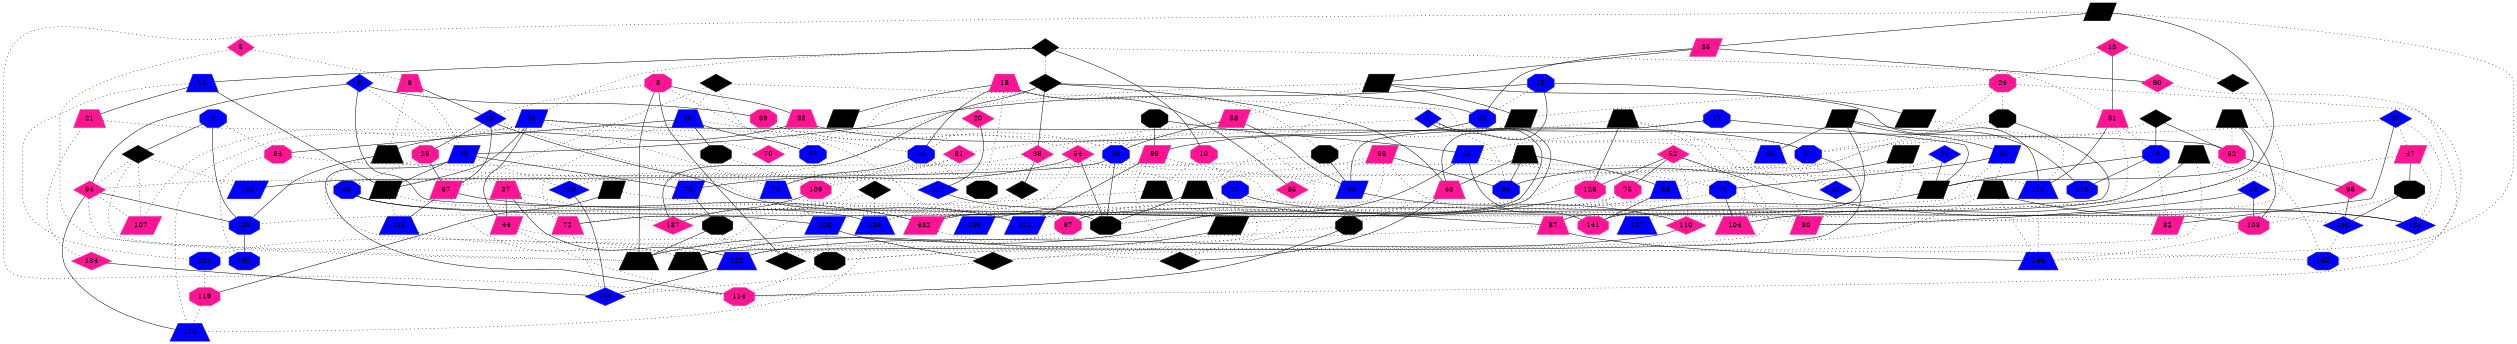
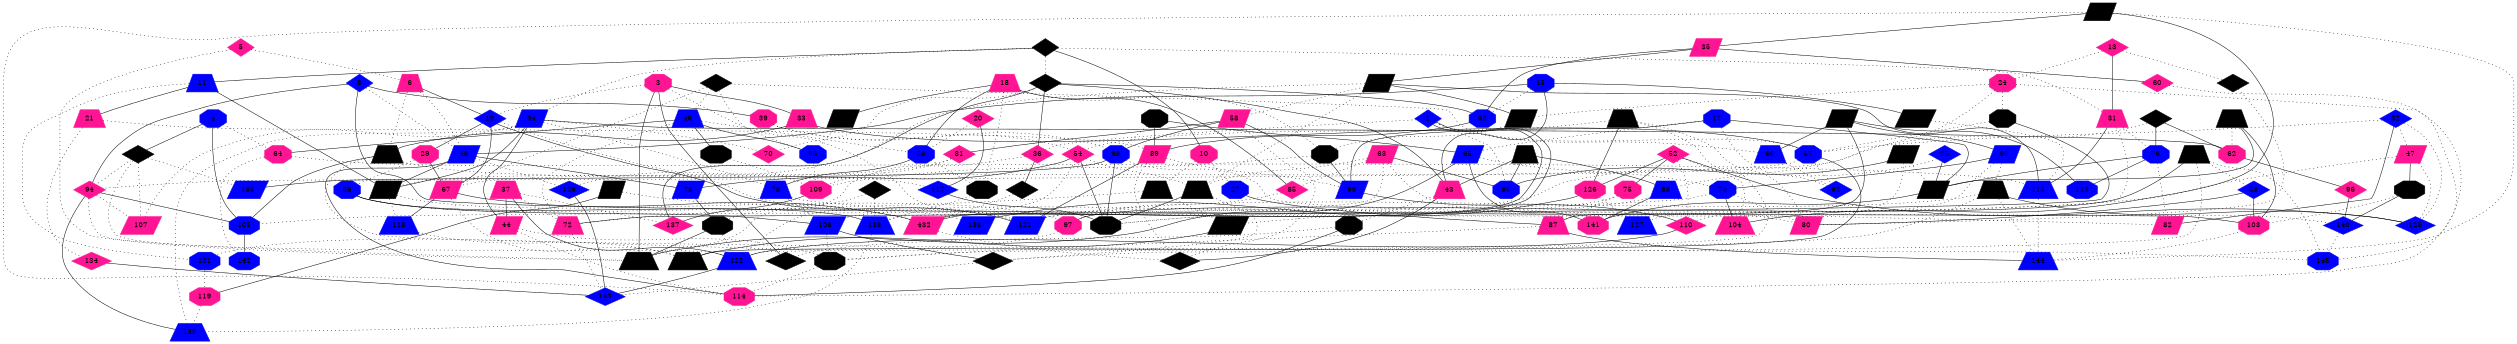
  graph {
    node [color=blue shape=octagon style=filled]
    edge [style=dotted]
    1 [shape=diamond]
    36 [color=deeppink shape=diamond]
    66 [shape=trapezium]
    86
    n5 [color=deeppink label=432 shape=parallelogram]
    42 [color=black shape=diamond]
    120 [color=black]
    92 [shape=diamond]
    133 [color=black shape=diamond]
    2 [color=black shape=trapezium]
    43 [color=deeppink shape=trapezium]
    88 [shape=trapezium]
    77 [color=black]
    123 [color=black]
    141 [color=deeppink]
    3 [color=deeppink]
    19 [shape=diamond]
    33 [color=deeppink shape=trapezium]
    121 [shape=parallelogram]
    124 [color=black shape=trapezium]
    131 [color=black shape=diamond]
    67 [color=deeppink shape=parallelogram]
    29 [color=deeppink]
    45 [color=black shape=trapezium]
    57
    64 [color=deeppink]
    4
    90 [color=black shape=diamond]
    105
    115 [shape=trapezium]
    142
    94 [color=deeppink shape=diamond]
    122 [shape=trapezium]
    107 [color=deeppink shape=parallelogram]
    135 [shape=parallelogram]
    5 [color=deeppink shape=diamond]
    6 [color=deeppink shape=trapezium]
    49 [shape=parallelogram]
    117 [shape=diamond]
    145
    91 [color=black shape=parallelogram]
    114 [color=deeppink]
    129 [shape=diamond]
    73 [shape=parallelogram]
    7 [color=black shape=parallelogram]
    119 [color=deeppink]
    139 [shape=trapezium]
    8 [shape=diamond]
    39 [color=deeppink]
    103 [color=deeppink]
    54 [color=deeppink shape=diamond]
    98
    144 [shape=trapezium]
    9 [color=black shape=diamond]
    10 [color=deeppink]
    11 [shape=trapezium]
    28 [color=black shape=diamond]
    31 [color=deeppink shape=trapezium]
    34 [shape=parallelogram]
    22 [color=black shape=trapezium]
    27
    21 [color=deeppink shape=trapezium]
    101
    50
    70 [color=deeppink shape=diamond]
    137 [color=deeppink shape=diamond]
    76
    116 [color=black shape=parallelogram]
    62 [color=deeppink]
    44 [color=deeppink shape=parallelogram]
    78 [shape=trapezium]
    72 [color=deeppink shape=trapezium]
    87 [color=deeppink shape=trapezium]
    134 [color=deeppink shape=diamond]
    89 [color=deeppink shape=parallelogram]
    97 [color=deeppink]
    118 [shape=trapezium]
    12 [color=black shape=diamond]
    96 [color=deeppink shape=diamond]
    128 [color=black shape=trapezium]
    95 [color=black shape=parallelogram]
    82 [color=deeppink shape=parallelogram]
    113
    13 [color=deeppink shape=diamond]
    24 [color=deeppink]
    38 [color=black shape=diamond]
    51 [color=black shape=parallelogram]
    55 [color=black]
    80 [color=deeppink shape=parallelogram]
    14 [color=black shape=parallelogram]
    35 [color=deeppink shape=parallelogram]
    104 [color=deeppink shape=trapezium]
    48 [color=black shape=parallelogram]
    60 [color=deeppink shape=diamond]
    15
    112 [color=black shape=parallelogram]
    16 [color=black shape=parallelogram]
    127 [shape=trapezium]
    17
    65 [shape=parallelogram]
    99 [shape=parallelogram]
    74
    110 [color=deeppink shape=diamond]
    18 [color=deeppink shape=trapezium]
    56
    59 [color=black shape=parallelogram]
    83 [color=black]
    85 [color=deeppink shape=diamond]
    108 [color=black]
    93
    109 [color=deeppink]
    138 [shape=trapezium]
    68
    20 [color=deeppink shape=diamond]
    143 [shape=diamond]
    23 [color=black shape=diamond]
    46 [shape=trapezium]
    100 [color=black]
    25 [shape=diamond]
    106 [shape=parallelogram]
    130 [color=black shape=diamond]
    111 [color=black]
    26 [color=black shape=trapezium]
    126 [color=deeppink]
    79 [color=black shape=trapezium]
    136 [shape=parallelogram]
    30 [color=black]
    140 [shape=diamond]
    32 [shape=diamond]
    47 [color=deeppink shape=parallelogram]
    125 [shape=diamond]
    102 [color=black]
    58 [color=deeppink shape=parallelogram]
    37 [color=deeppink shape=trapezium]
    40 [color=black shape=parallelogram]
    69 [shape=parallelogram]
    84 [color=black shape=trapezium]
    41 [color=black shape=trapezium]
    53 [shape=diamond]
    81 [color=deeppink shape=diamond]
    52 [color=deeppink shape=diamond]
    75 [color=deeppink]
    61 [color=black shape=trapezium]
    63 [color=deeppink shape=parallelogram]
    71 [color=black shape=diamond]
    1 -- 36
    1 -- 66
    1 -- 86
    1 -- n5 [style=solid]
    1 -- n5 [style=solid]
    36 -- 42 [style=solid]
    36 -- 120
    66 -- 92
    n5 -- 133
    42 -- n5
    120 -- 124 [style=solid]
    120 -- 122
    2 -- 86 [style=solid]
    2 -- 43 [style=solid]
    2 -- 88 [style=solid]
    43 -- 133 [style=solid]
    43 -- 77
    88 -- 123
    88 -- 141 [style=solid]
    77 -- 131
    77 -- 114 [style=solid]
    3 -- 19
    3 -- 33 [style=solid]
    3 -- 121
    3 -- 124 [style=solid]
    3 -- 131 [style=solid]
    19 -- 121 [style=solid]
    19 -- 121
    19 -- 67 [style=solid]
    19 -- 29 [style=solid]
    33 -- 45 [style=solid]
    33 -- 57 [style=solid]
    67 -- n5 [style=solid]
    67 -- 118 [style=solid]
    67 -- 128
    29 -- 67 [style=solid]
    29 -- 68
    45 -- 105 [style=solid]
    45 -- 117
    45 -- 145
    57 -- 92
    57 -- 94
    57 -- 128 [style=solid]
    64 -- 115
    64 -- 142
    4 -- 64
    4 -- 90 [style=solid]
    4 -- 105 [style=solid]
    90 -- 94
    90 -- 122
    90 -- 107
    90 -- 135
    105 -- 142 [style=solid]
    115 -- 144
    94 -- 124
    94 -- 105 [style=solid]
    94 -- 107
    94 -- 139 [style=solid]
    122 -- 143 [style=solid]
    5 -- 124
    5 -- 6
    6 -- 19 [style=solid]
    6 -- 45
    6 -- 49
    49 -- 91 [style=solid]
    49 -- 114 [style=solid]
    49 -- 129
    49 -- 73 [style=solid]
    117 -- 123 [style=solid]
    91 -- 97
    91 -- 118
    129 -- 143 [style=solid]
    73 -- 120 [style=solid]
    7 -- n5
    7 -- 119 [style=solid]
    119 -- 139
    8 -- 94 [style=solid]
    8 -- 49
    8 -- 39 [style=solid]
    8 -- 103 [style=solid]
    39 -- 54
    39 -- 98
    103 -- 144
    54 -- 123 [style=solid]
    54 -- 122
    54 -- 73 [style=solid]
    54 -- 79
    98 -- 123 [style=solid]
    98 -- 135 [style=solid]
    98 -- 140
    9 -- 10 [style=solid]
    9 -- 11 [style=solid]
    9 -- 28
    9 -- 31
    9 -- 34
    10 -- 22
    10 -- 27
    11 -- 91 [style=solid]
    11 -- 21 [style=solid]
    11 -- 101
    28 -- 36 [style=solid]
    28 -- 43 [style=solid]
    28 -- 50 [style=solid]
    28 -- 70
    28 -- 137 [style=solid]
    31 -- 115 [style=solid]
    31 -- 76
    31 -- 116
    34 -- 107
    34 -- 91 [style=solid]
    34 -- 139
    34 -- 70
    34 -- 62 [style=solid]
    34 -- 44 [style=solid]
    34 -- 78
    22 -- 116
    22 -- 72
    27 -- 87 [style=solid]
    21 -- 134
    21 -- 89
    101 -- 119
    50 -- 89 [style=solid]
    76 -- 95 [style=solid]
    76 -- 82
    76 -- 113 [style=solid]
    116 -- 128 [style=solid]
    62 -- 96 [style=solid]
    44 -- 114
    44 -- 111
    78 -- 82
    78 -- 106
    72 -- 143
    87 -- 144 [style=solid]
    87 -- 111
    134 -- 143 [style=solid]
    89 -- 133
    89 -- 121 [style=solid]
    89 -- 99
    97 -- 101
    118 -- 128
    12 -- 67
    12 -- 76 [style=solid]
    12 -- 62 [style=solid]
    96 -- 140 [style=solid]
    95 -- 141 [style=solid]
    13 -- 31 [style=solid]
    13 -- 24
    13 -- 38
    24 -- 88
    24 -- 114
    24 -- 51
    24 -- 55
    38 -- 80
    51 -- 83
    55 -- 57
    55 -- 72 [style=solid]
    14 -- 114
    14 -- 144
    14 -- 35 [style=solid]
    14 -- 104 [style=solid]
    35 -- 50 [style=solid]
    35 -- 48 [style=solid]
    35 -- 60 [style=solid]
    48 -- 115 [style=solid]
    48 -- 129
    48 -- 51 [style=solid]
    48 -- 79
    48 -- 58
    60 -- 145
    15 -- 43 [style=solid]
    15 -- 49 [style=solid]
    15 -- 50
    15 -- 112 [style=solid]
    112 -- 115
    16 -- 86 [style=solid]
    16 -- 95
    16 -- 127
    17 -- 92
    17 -- 95 [style=solid]
    17 -- 65
    17 -- 99 [style=solid]
    65 -- 141 [style=solid]
    65 -- 124 [style=solid]
    65 -- 74
    99 -- 110 [style=solid]
    74 -- 105
    74 -- 80
    74 -- 104 [style=solid]
    110 -- 122 [style=solid]
    18 -- 56 [style=solid]
    18 -- 59 [style=solid]
    18 -- 83
    18 -- 85 [style=solid]
    18 -- 108
    56 -- 78 [style=solid]
    56 -- 108
    59 -- 93
    83 -- 99 [style=solid]
    83 -- 109
    85 -- 97
    108 -- 138
    93 -- 109
    109 -- 137 [style=solid]
    138 -- 139
    68 -- 138 [style=solid]
    68 -- 106 [style=solid]
    68 -- 136
    20 -- 117 [style=solid]
    20 -- 56
    23 -- 67
    23 -- 57
    23 -- 93
    23 -- 46
    46 -- 64 [style=solid]
    46 -- 72
    46 -- 56
    46 -- 93 [style=solid]
    46 -- 100 [style=solid]
    100 -- 109
    25 -- 95 [style=solid]
    25 -- 106
    106 -- 130 [style=solid]
    106 -- 111
    130 -- 143
    111 -- 114
    26 -- 122
    26 -- 54
    26 -- 80
    26 -- 126 [style=solid]
    126 -- 127
    126 -- 136 [style=solid]
    79 -- 123 [style=solid]
    79 -- 130
    30 -- 98
    30 -- 89 [style=solid]
    30 -- 65 [style=solid]
    140 -- 145
    32 -- 57
    32 -- 82 [style=solid]
    32 -- 47
    32 -- 125
    47 -- 123
    47 -- 125
    47 -- 102 [style=solid]
    102 -- 103
    102 -- 140 [style=solid]
    58 -- 133
    58 -- 98 [style=solid]
    58 -- 99 [style=solid]
-   58 -- 81
+   58 -- 81 [style=solid]
    37 -- 122 [style=solid]
    37 -- 137
    37 -- 44 [style=solid]
    37 -- 72
    40 -- 66 [style=solid]
    40 -- 87 [style=solid]
    40 -- 113 [style=solid]
    40 -- 69 [style=solid]
    69 -- 74 [style=solid]
    69 -- 110
    69 -- 84
    84 -- 121
    84 -- 144
    84 -- 111
    84 -- 125 [style=solid]
    41 -- 145
    41 -- 97 [style=solid]
    41 -- 130
    41 -- 53
    53 -- 103 [style=solid]
    53 -- 80 [style=solid]
    81 -- 91
    81 -- 109
    52 -- 104
    52 -- 110
    52 -- 126 [style=solid]
    52 -- 125 [style=solid]
    52 -- 75 [style=solid]
    75 -- 121
    75 -- 87
    61 -- 103 [style=solid]
    61 -- 62
    61 -- 95 [style=solid]
    63 -- 86 [style=solid]
    63 -- 80
    63 -- 85
    63 -- 138
    63 -- 79
    71 -- 124
    71 -- 138
  }
